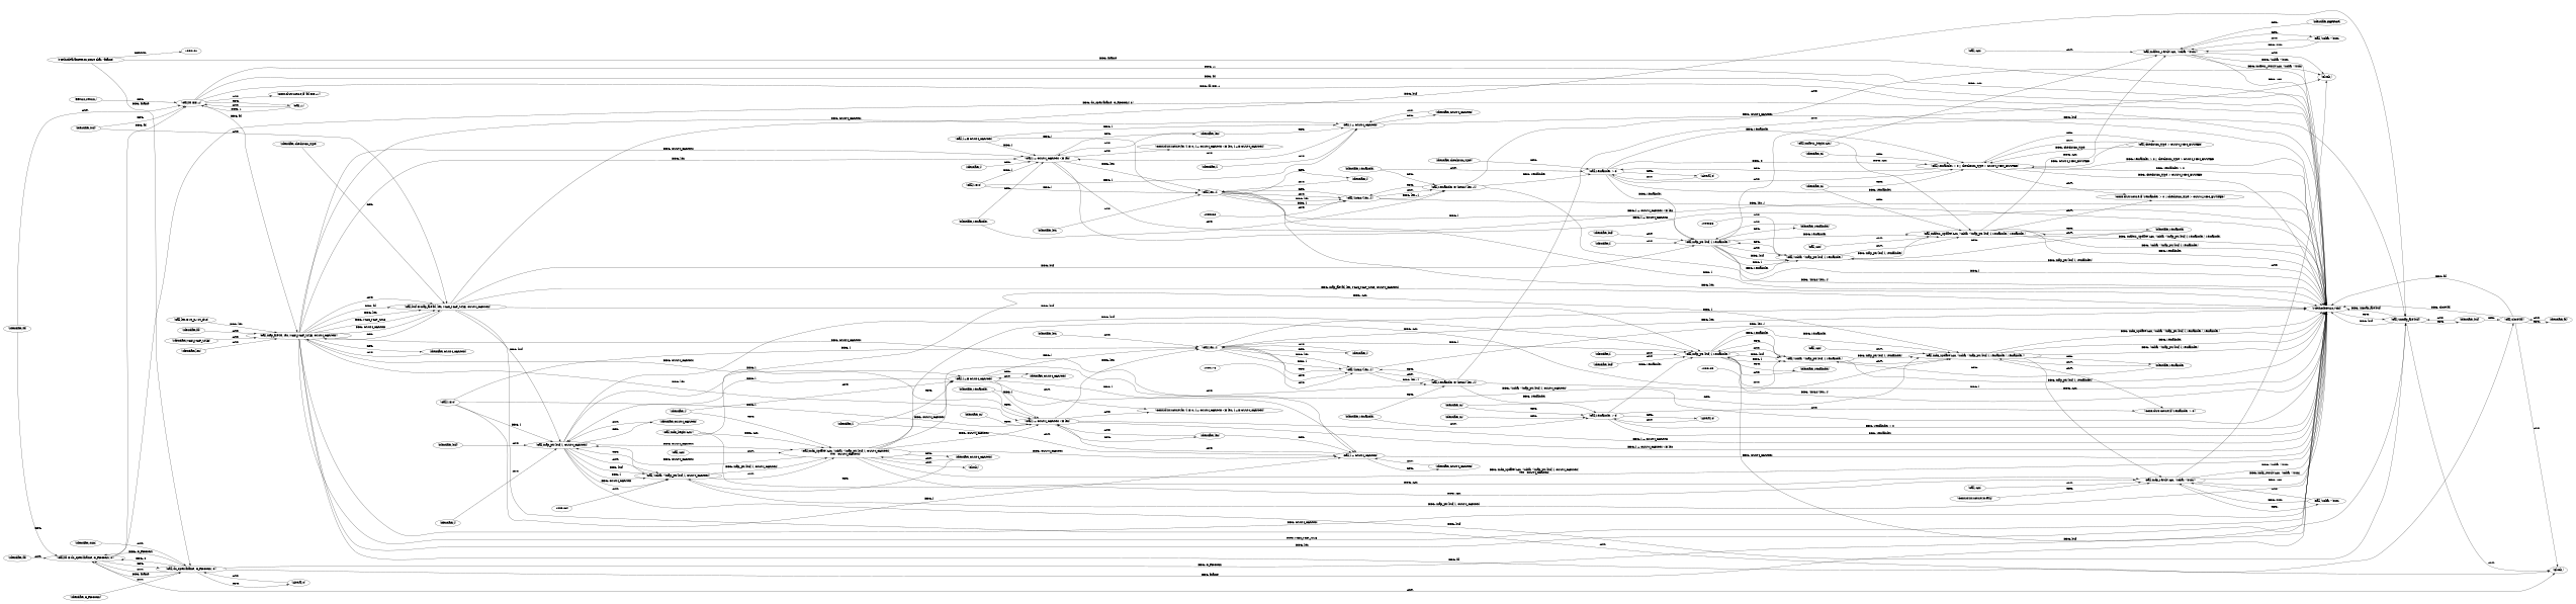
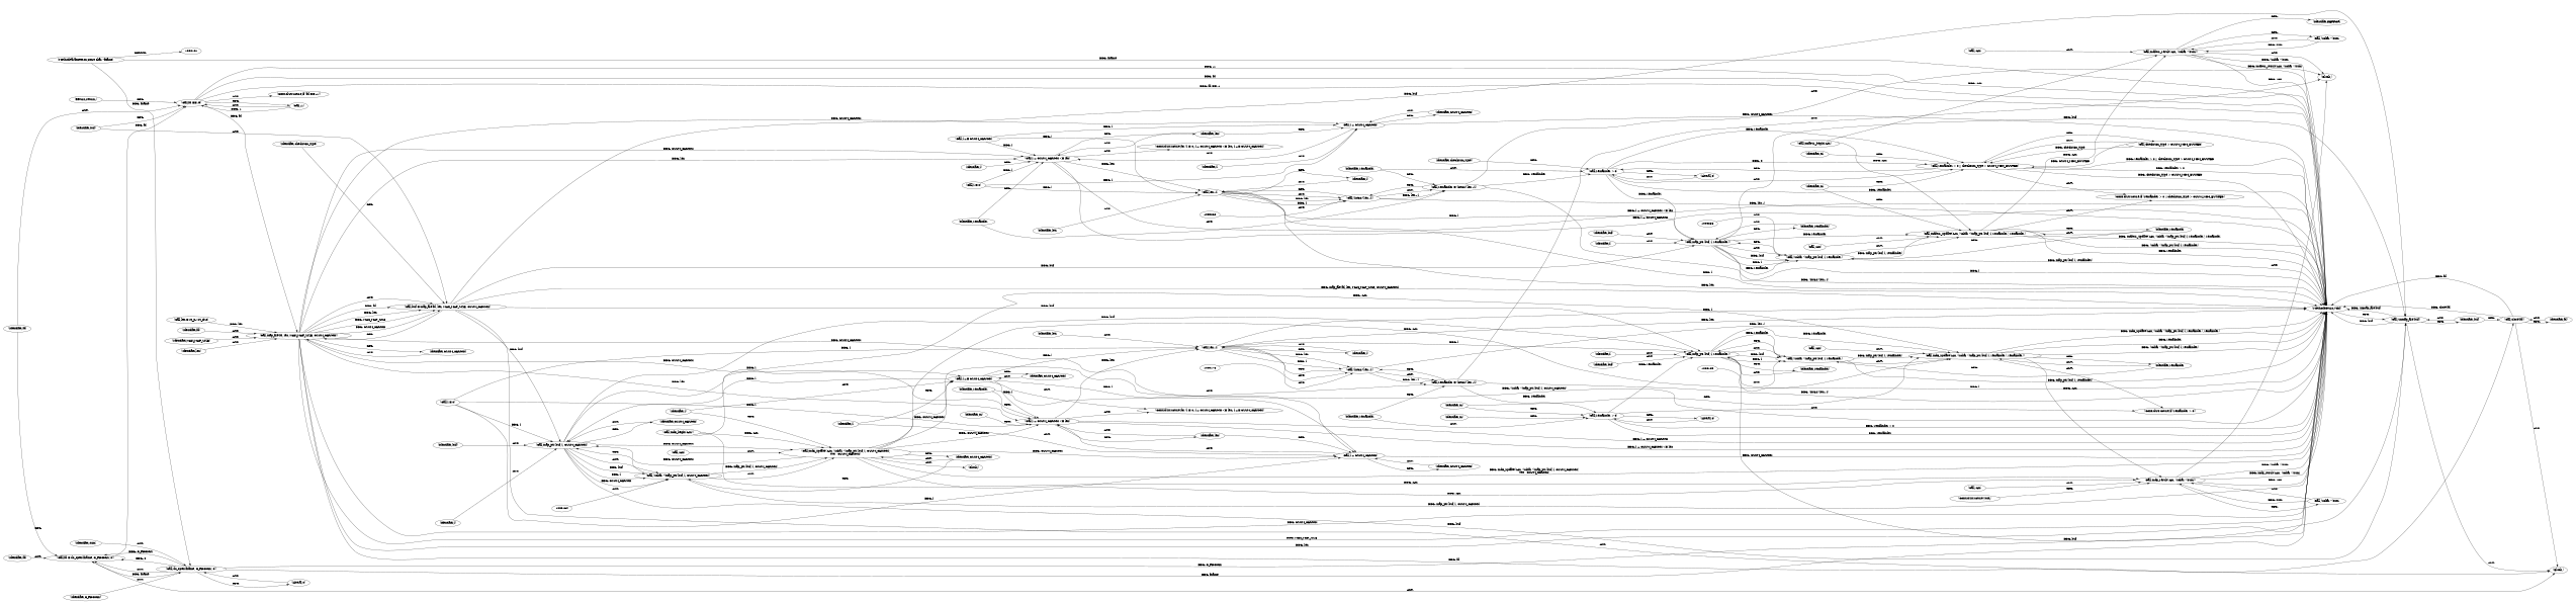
  digraph {
    rankdir=LR
    n1 [label="(Call,fd = do_open(fname, O_RDONLY, 0))"]
    n2 [label="(Call,do_open(fname, O_RDONLY, 0))"]
-   n3 [label="(Call,fd == -1)"]
+   n3 [label="(Call,fd == -9)"]
    n4 [label="(MethodReturn,void)"]
    n5 [label="(Block,)"]
    n6 [label="(Literal,0)"]
    n7 [label="(Call,map_file(fd, len, MAX_MAP_SIZE, CSUM_CHUNK))"]
    n8 [label="(ControlStructure,if (fd == -1))"]
    n9 [label="(Call,-1)"]
    n10 [label="(Call,unmap_file(buf))"]
    n11 [label="(MethodParameterIn,const char *fname)"]
    1000101
    n13 [label="(Call,buf = map_file(fd, len, MAX_MAP_SIZE, CSUM_CHUNK))"]
    n14 [label="(Call,i + CSUM_CHUNK <= len)"]
    n15 [label="(Call,i + CSUM_CHUNK)"]
    n16 [label="(Call,i + CSUM_CHUNK <= len)"]
    n17 [label="(Call,i + CSUM_CHUNK)"]
    n18 [label="(Call,close(fd))"]
    n19 [label="(Identifier,CSUM_CHUNK)"]
    n20 [label="(Call,map_ptr(buf, i, CSUM_CHUNK))"]
    n21 [label="(Call,map_ptr(buf, i, remainder))"]
    n22 [label="(Call,map_ptr(buf, i, remainder))"]
    n23 [label="(Call,i += CSUM_CHUNK)"]
    n24 [label="(Call,(uchar *)map_ptr(buf, i, CSUM_CHUNK))"]
    n25 [label="(Call,md5_update(&m, (uchar *)map_ptr(buf, i, CSUM_CHUNK),\n\t\t\t\t   CSUM_CHUNK))"]
    n26 [label="(Identifier,CSUM_CHUNK)"]
    n27 [label="(Call,len - i)"]
    n28 [label="(ControlStructure,for (i = 0; i + CSUM_CHUNK <= len; i += CSUM_CHUNK))"]
    n29 [label="(Identifier,len)"]
    n30 [label="(Identifier,CSUM_CHUNK)"]
    n31 [label="(Call,len - i)"]
    n32 [label="(Identifier,len)"]
    n33 [label="(ControlStructure,for (i = 0; i + CSUM_CHUNK <= len; i += CSUM_CHUNK))"]
    n34 [label="(Identifier,CSUM_CHUNK)"]
    n35 [label="(Identifier,fd)"]
    n36 [label="(Call,(uchar *)map_ptr(buf, i, remainder))"]
    n37 [label="(Call,md5_update(&m, (uchar *)map_ptr(buf, i, remainder), remainder))"]
    n38 [label="(Identifier,remainder)"]
    n39 [label="(Identifier,buf)"]
    n40 [label="(Call,(uchar *)map_ptr(buf, i, remainder))"]
    n41 [label="(Call,mdfour_update(&m, (uchar *)map_ptr(buf, i, remainder), remainder))"]
    n42 [label="(Identifier,remainder)"]
    n43 [label="(Identifier,CSUM_CHUNK)"]
    n44 [label="(Call,md5_result(&m, (uchar *)sum))"]
    n45 [label="(Block,)"]
    n46 [label="(Identifier,CSUM_CHUNK)"]
    n47 [label="(Call,(int32)(len - i))"]
    n48 [label="(Identifier,i)"]
    n49 [label="(Call,remainder = (int32)(len - i))"]
    n50 [label="(Call,remainder > 0)"]
    n51 [label="(Block,)"]
    n52 [label="(ControlStructure,if (remainder > 0))"]
    n53 [label="(Literal,0)"]
    n54 [label="(Identifier,remainder)"]
    n55 [label="(Call,(uchar *)sum)"]
    n56 [label="(Call,mdfour_result(&m, (uchar *)sum))"]
    n57 [label="(Identifier,remainder)"]
    n58 [label="(ControlStructure,if (remainder > 0 || checksum_type > CSUM_MD4_BUSTED))"]
    n59 [label="(Call,(uchar *)sum)"]
    n60 [label="(Call,(int32)(len - i))"]
    n61 [label="(Identifier,i)"]
    n62 [label="(Call,remainder = (int32)(len - i))"]
    n63 [label="(Call,remainder > 0)"]
    n64 [label="(Call,remainder > 0 || checksum_type > CSUM_MD4_BUSTED)"]
    n65 [label="(Literal,0)"]
    n66 [label="(Call,checksum_type > CSUM_MD4_BUSTED)"]
    n67 [label="(Identifier,remainder)"]
    n68 [label="(Identifier,checksum_type)"]
    n69 [label="(Identifier,m)"]
    n70 [label="(Identifier,m)"]
    n71 [label="(Identifier,fd)"]
    n72 [label="(Identifier,i)"]
    n73 [label="(Identifier,i)"]
    n74 [label="(Identifier,i)"]
    n75 [label="(Identifier,buf)"]
    n76 [label="(Identifier,m)"]
    n77 [label="(Identifier,MAX_MAP_SIZE)"]
    n78 [label="(Call,i += CSUM_CHUNK)"]
    n79 [label="(Call,mdfour_begin(&m))"]
    n80 [label="(Identifier,FERROR)"]
    n81 [label="(Identifier,len)"]
    n82 [label="(Identifier,sum)"]
    n83 [label="(Identifier,fd)"]
    n84 [label="(Identifier,len)"]
    n85 [label="(Identifier,i)"]
    n86 [label="(Identifier,len)"]
    n87 [label="(Call,&m)"]
    n88 [label="(Identifier,buf)"]
    n89 [label="(Identifier,buf)"]
    n90 [label="(Identifier,buf)"]
    n91 [label="(Identifier,m)"]
    n92 [label="(Call,&m)"]
    n93 [label="(Call,md5_begin(&m))"]
    n94 [label="(Call,len = st_p->st_size)"]
    n95 [label="(Identifier,i)"]
    n96 [label="(Identifier,remainder)"]
    n97 [label="(Call,&m)"]
    n98 [label="(Call,&m)"]
    n99 [label="(Call,&m)"]
    n100 [label="(Return,return;)"]
    n101 [label="(Call,i = 0)"]
    n102 [label="(Identifier,remainder)"]
    n103 [label="(Identifier,m)"]
    n104 [label="(Call,i = 0)"]
    n105 [label="(Identifier,i)"]
-   n106 [label="(ControlStructure,break;)"]
+   n106 [label="(ControlStructure,void;)"]
    n107 [label="(Identifier,checksum_type)"]
    n108 [label="(Identifier,i)"]
    n109 [label="(Identifier,O_RDONLY)"]
    n110 [label="(Identifier,fd)"]
    n111 [label="(Identifier,remainder)"]
    1000173
    1000185
    1000164
    1000238
    1000222
-   n1 -> n2 [label="CFG: "]
    n1 -> n3 [label="DDG: fd"]
-   n1 -> n4 [label="DDG: do_open(fname, O_RDONLY, 0)"]
    n1 -> n5 [label="AST: "]
    n2 -> n1 [label="AST: "]
    n2 -> n1 [label="DDG: fname"]
    n2 -> n1 [label="DDG: O_RDONLY"]
    n2 -> n1 [label="DDG: 0"]
    n2 -> n4 [label="DDG: O_RDONLY"]
    n2 -> n4 [label="DDG: fname"]
    n2 -> n6 [label="CFG: "]
    n3 -> n4 [label="DDG: -1"]
    n3 -> n4 [label="DDG: fd"]
    n3 -> n4 [label="DDG: fd == -1"]
    n3 -> n7 [label="DDG: fd"]
    n3 -> n8 [label="AST: "]
    n3 -> n9 [label="CFG: "]
    n4 -> n10 [label="CFG: "]
    n6 -> n2 [label="AST: "]
    n7 -> n4 [label="DDG: CSUM_CHUNK"]
    n7 -> n4 [label="DDG: MAX_MAP_SIZE"]
    n7 -> n4 [label="DDG: len"]
    n7 -> n13 [label="AST: "]
    n7 -> n13 [label="DDG: fd"]
    n7 -> n13 [label="DDG: len"]
    n7 -> n13 [label="DDG: MAX_MAP_SIZE"]
    n7 -> n13 [label="DDG: CSUM_CHUNK"]
    n7 -> n14 [label="DDG: CSUM_CHUNK"]
    n7 -> n14 [label="DDG: len"]
    n7 -> n15 [label="DDG: CSUM_CHUNK"]
    n7 -> n16 [label="DDG: CSUM_CHUNK"]
    n7 -> n16 [label="DDG: len"]
    n7 -> n17 [label="DDG: CSUM_CHUNK"]
    n7 -> n18 [label="DDG: fd"]
    n7 -> n19 [label="CFG: "]
    n9 -> n3 [label="AST: "]
    n9 -> n3 [label="DDG: 1"]
    n10 -> n4 [label="DDG: buf"]
    n10 -> n4 [label="DDG: unmap_file(buf)"]
    n10 -> n5 [label="AST: "]
    n10 -> n39 [label="CFG: "]
    n11 -> n2 [label="DDG: fname"]
    n11 -> n4 [label="DDG: fname"]
    n11 -> 1000101 [label="CHUNK: "]
    n13 -> n4 [label="DDG: map_file(fd, len, MAX_MAP_SIZE, CSUM_CHUNK)"]
    n13 -> n5 [label="AST: "]
    n13 -> n7 [label="CFG: "]
    n13 -> n10 [label="DDG: buf"]
    n13 -> n20 [label="DDG: buf"]
    n13 -> n21 [label="DDG: buf"]
    n13 -> n22 [label="DDG: buf"]
    n14 -> n4 [label="DDG: i + CSUM_CHUNK <= len"]
    n14 -> n4 [label="DDG: i + CSUM_CHUNK"]
    n14 -> n27 [label="DDG: len"]
    n14 -> n28 [label="AST: "]
    n14 -> n29 [label="CFG: "]
    n15 -> n4 [label="DDG: CSUM_CHUNK"]
    n15 -> n14 [label="AST: "]
    n15 -> n30 [label="CFG: "]
    n16 -> n4 [label="DDG: i + CSUM_CHUNK <= len"]
    n16 -> n4 [label="DDG: i + CSUM_CHUNK"]
    n16 -> n31 [label="DDG: len"]
    n16 -> n32 [label="CFG: "]
    n16 -> n33 [label="AST: "]
    n17 -> n4 [label="DDG: CSUM_CHUNK"]
    n17 -> n16 [label="AST: "]
    n17 -> n34 [label="CFG: "]
    n18 -> n4 [label="DDG: fd"]
    n18 -> n4 [label="DDG: close(fd)"]
    n18 -> n5 [label="AST: "]
    n18 -> n35 [label="CFG: "]
    n19 -> n7 [label="AST: "]
    n20 -> n10 [label="DDG: buf"]
    n20 -> n21 [label="DDG: buf"]
    n20 -> n23 [label="DDG: i"]
    n20 -> n24 [label="AST: "]
    n20 -> n24 [label="DDG: buf"]
    n20 -> n24 [label="DDG: i"]
    n20 -> n24 [label="DDG: CSUM_CHUNK"]
    n20 -> n25 [label="DDG: CSUM_CHUNK"]
    n20 -> n26 [label="CFG: "]
    n21 -> n4 [label="DDG: i"]
    n21 -> n10 [label="DDG: buf"]
    n21 -> n36 [label="AST: "]
    n21 -> n36 [label="DDG: buf"]
    n21 -> n36 [label="DDG: i"]
    n21 -> n36 [label="DDG: remainder"]
    n21 -> n37 [label="DDG: remainder"]
    n21 -> n38 [label="CFG: "]
    n22 -> n4 [label="DDG: i"]
    n22 -> n10 [label="DDG: buf"]
    n22 -> n40 [label="AST: "]
    n22 -> n40 [label="DDG: buf"]
    n22 -> n40 [label="DDG: i"]
    n22 -> n40 [label="DDG: remainder"]
    n22 -> n41 [label="DDG: remainder"]
    n22 -> n42 [label="CFG: "]
    n23 -> n14 [label="DDG: i"]
    n23 -> n15 [label="DDG: i"]
    n23 -> n20 [label="DDG: i"]
    n23 -> n27 [label="DDG: i"]
    n23 -> n28 [label="AST: "]
    n23 -> n43 [label="CFG: "]
    n24 -> n4 [label="DDG: map_ptr(buf, i, CSUM_CHUNK)"]
    n24 -> n20 [label="CFG: "]
    n24 -> n25 [label="AST: "]
    n24 -> n25 [label="DDG: map_ptr(buf, i, CSUM_CHUNK)"]
    n25 -> n4 [label="DDG: md5_update(&m, (uchar *)map_ptr(buf, i, CSUM_CHUNK),\n\t\t\t\t   CSUM_CHUNK)"]
    n25 -> n4 [label="DDG: (uchar *)map_ptr(buf, i, CSUM_CHUNK)"]
    n25 -> n14 [label="DDG: CSUM_CHUNK"]
    n25 -> n15 [label="DDG: CSUM_CHUNK"]
    n25 -> n20 [label="DDG: CSUM_CHUNK"]
    n25 -> n23 [label="DDG: CSUM_CHUNK"]
    n25 -> n37 [label="DDG: &m"]
    n25 -> n44 [label="DDG: &m"]
    n25 -> n45 [label="AST: "]
    n25 -> n46 [label="CFG: "]
    n26 -> n20 [label="AST: "]
    n27 -> n4 [label="DDG: i"]
    n27 -> n4 [label="DDG: len"]
    n27 -> n21 [label="DDG: i"]
    n27 -> n47 [label="AST: "]
    n27 -> n47 [label="DDG: len"]
    n27 -> n47 [label="DDG: i"]
    n27 -> n48 [label="CFG: "]
    n29 -> n14 [label="AST: "]
    n29 -> n15 [label="CFG: "]
    n30 -> n15 [label="AST: "]
    n31 -> n4 [label="DDG: i"]
    n31 -> n4 [label="DDG: len"]
    n31 -> n22 [label="DDG: i"]
    n31 -> n60 [label="AST: "]
    n31 -> n60 [label="DDG: len"]
    n31 -> n60 [label="DDG: i"]
    n31 -> n61 [label="CFG: "]
    n32 -> n16 [label="AST: "]
    n32 -> n17 [label="CFG: "]
    n34 -> n17 [label="AST: "]
    n35 -> n18 [label="AST: "]
    n36 -> n4 [label="DDG: map_ptr(buf, i, remainder)"]
    n36 -> n21 [label="CFG: "]
    n36 -> n37 [label="AST: "]
    n36 -> n37 [label="DDG: map_ptr(buf, i, remainder)"]
    n37 -> n4 [label="DDG: md5_update(&m, (uchar *)map_ptr(buf, i, remainder), remainder)"]
    n37 -> n4 [label="DDG: remainder"]
    n37 -> n4 [label="DDG: (uchar *)map_ptr(buf, i, remainder)"]
    n37 -> n44 [label="DDG: &m"]
    n37 -> n52 [label="AST: "]
    n37 -> n54 [label="CFG: "]
    n38 -> n21 [label="AST: "]
    n39 -> n10 [label="AST: "]
    n39 -> n18 [label="CFG: "]
    n40 -> n4 [label="DDG: map_ptr(buf, i, remainder)"]
    n40 -> n22 [label="CFG: "]
    n40 -> n41 [label="AST: "]
    n40 -> n41 [label="DDG: map_ptr(buf, i, remainder)"]
    n41 -> n4 [label="DDG: mdfour_update(&m, (uchar *)map_ptr(buf, i, remainder), remainder)"]
    n41 -> n4 [label="DDG: (uchar *)map_ptr(buf, i, remainder)"]
    n41 -> n4 [label="DDG: remainder"]
    n41 -> n56 [label="DDG: &m"]
    n41 -> n57 [label="CFG: "]
    n41 -> n58 [label="AST: "]
    n42 -> n22 [label="AST: "]
    n43 -> n23 [label="AST: "]
    n44 -> n4 [label="DDG: (uchar *)sum"]
    n44 -> n4 [label="DDG: md5_result(&m, (uchar *)sum)"]
    n44 -> n4 [label="DDG: &m"]
    n44 -> n51 [label="AST: "]
    n44 -> n55 [label="CFG: "]
    n46 -> n24 [label="CFG: "]
    n46 -> n25 [label="AST: "]
    n47 -> n4 [label="DDG: len - i"]
    n47 -> n27 [label="CFG: "]
    n47 -> n49 [label="AST: "]
    n47 -> n49 [label="DDG: len - i"]
    n48 -> n27 [label="AST: "]
    n49 -> n4 [label="DDG: (int32)(len - i)"]
    n49 -> n47 [label="CFG: "]
    n49 -> n50 [label="DDG: remainder"]
    n49 -> n51 [label="AST: "]
    n50 -> n4 [label="DDG: remainder > 0"]
    n50 -> n4 [label="DDG: remainder"]
    n50 -> n21 [label="DDG: remainder"]
    n50 -> n52 [label="AST: "]
    n50 -> n53 [label="CFG: "]
    n53 -> n50 [label="AST: "]
    n54 -> n36 [label="CFG: "]
    n54 -> n37 [label="AST: "]
    n55 -> n44 [label="AST: "]
    n55 -> n44 [label="DDG: sum"]
    n56 -> n4 [label="DDG: mdfour_result(&m, (uchar *)sum)"]
    n56 -> n4 [label="DDG: &m"]
    n56 -> n4 [label="DDG: (uchar *)sum"]
    n56 -> n51 [label="AST: "]
    n56 -> n59 [label="CFG: "]
    n57 -> n40 [label="CFG: "]
    n57 -> n41 [label="AST: "]
    n59 -> n56 [label="AST: "]
    n59 -> n56 [label="DDG: sum"]
    n60 -> n4 [label="DDG: len - i"]
    n60 -> n31 [label="CFG: "]
    n60 -> n62 [label="AST: "]
    n60 -> n62 [label="DDG: len - i"]
    n61 -> n31 [label="AST: "]
    n62 -> n4 [label="DDG: (int32)(len - i)"]
    n62 -> n51 [label="AST: "]
    n62 -> n60 [label="CFG: "]
    n62 -> n63 [label="DDG: remainder"]
    n63 -> n4 [label="DDG: remainder"]
    n63 -> n22 [label="DDG: remainder"]
    n63 -> n64 [label="AST: "]
    n63 -> n64 [label="DDG: remainder"]
    n63 -> n64 [label="DDG: 0"]
    n63 -> n65 [label="CFG: "]
    n64 -> n4 [label="DDG: remainder > 0 || checksum_type > CSUM_MD4_BUSTED"]
    n64 -> n4 [label="DDG: remainder > 0"]
    n64 -> n4 [label="DDG: checksum_type > CSUM_MD4_BUSTED"]
    n64 -> n58 [label="AST: "]
    n64 -> n63 [label="CFG: "]
    n64 -> n66 [label="CFG: "]
    n65 -> n63 [label="AST: "]
    n66 -> n64 [label="AST: "]
    n66 -> n64 [label="DDG: checksum_type"]
    n66 -> n64 [label="DDG: CSUM_MD4_BUSTED"]
    n67 -> n14 [label="CFG: "]
    n67 -> n49 [label="AST: "]
    n68 -> n13 [label="CFG: "]
    n69 -> n14 [label="CFG: "]
    n70 -> n37 [label="CFG: "]
    n70 -> n50 [label="CFG: "]
    n71 -> n1 [label="CFG: "]
    n71 -> n3 [label="AST: "]
    n72 -> n23 [label="AST: "]
    n72 -> n25 [label="CFG: "]
    n73 -> n17 [label="AST: "]
    n74 -> n21 [label="AST: "]
    n75 -> n21 [label="AST: "]
    n76 -> n50 [label="CFG: "]
    n77 -> n7 [label="AST: "]
    n78 -> n16 [label="DDG: i"]
    n78 -> n17 [label="DDG: i"]
    n78 -> n31 [label="DDG: i"]
    n79 -> n41 [label="DDG: &m"]
    n79 -> n56 [label="DDG: &m"]
-   n80 -> n56 [label="CFG: "]
+   n56 -> n80 [label="CFG: "]
    n81 -> n7 [label="AST: "]
    n82 -> n2 [label="AST: "]
    n83 -> n1 [label="AST: "]
    n84 -> n31 [label="AST: "]
    n85 -> n22 [label="AST: "]
    n86 -> n27 [label="AST: "]
    n87 -> n25 [label="AST: "]
    n88 -> n20 [label="AST: "]
    n89 -> n3 [label="CFG: "]
    n89 -> n13 [label="AST: "]
    n90 -> n22 [label="AST: "]
    n91 -> n64 [label="CFG: "]
    n92 -> n41 [label="AST: "]
    n93 -> n25 [label="DDG: &m"]
    n93 -> n37 [label="DDG: &m"]
    n93 -> n44 [label="DDG: &m"]
    n94 -> n7 [label="DDG: len"]
    n95 -> n15 [label="AST: "]
    n95 -> n23 [label="CFG: "]
    n96 -> n62 [label="CFG: "]
    n96 -> n63 [label="AST: "]
    n97 -> n44 [label="AST: "]
    n98 -> n37 [label="AST: "]
    n99 -> n56 [label="AST: "]
    n100 -> n3 [label="CFG: "]
    n101 -> n14 [label="DDG: i"]
    n101 -> n15 [label="DDG: i"]
    n101 -> n20 [label="DDG: i"]
    n101 -> n27 [label="DDG: i"]
    n102 -> n49 [label="CFG: "]
    n102 -> n50 [label="AST: "]
    n103 -> n41 [label="CFG: "]
    n103 -> n64 [label="CFG: "]
    n104 -> n16 [label="DDG: i"]
    n104 -> n17 [label="DDG: i"]
    n104 -> n31 [label="DDG: i"]
    n105 -> n20 [label="AST: "]
    n106 -> n44 [label="CFG: "]
    n107 -> n63 [label="CFG: "]
    n108 -> n16 [label="CFG: "]
    n109 -> n2 [label="AST: "]
    n110 -> n7 [label="AST: "]
    n111 -> n16 [label="CFG: "]
    n111 -> n62 [label="AST: "]
    1000173 -> n47 [label="AST: "]
    1000185 -> n36 [label="AST: "]
    1000164 -> n24 [label="AST: "]
    1000238 -> n40 [label="AST: "]
    1000222 -> n60 [label="AST: "]
  }
